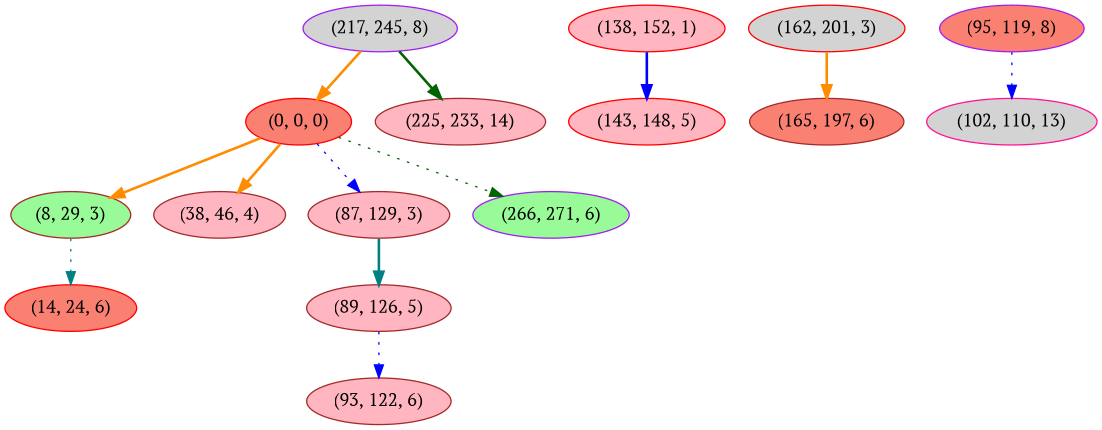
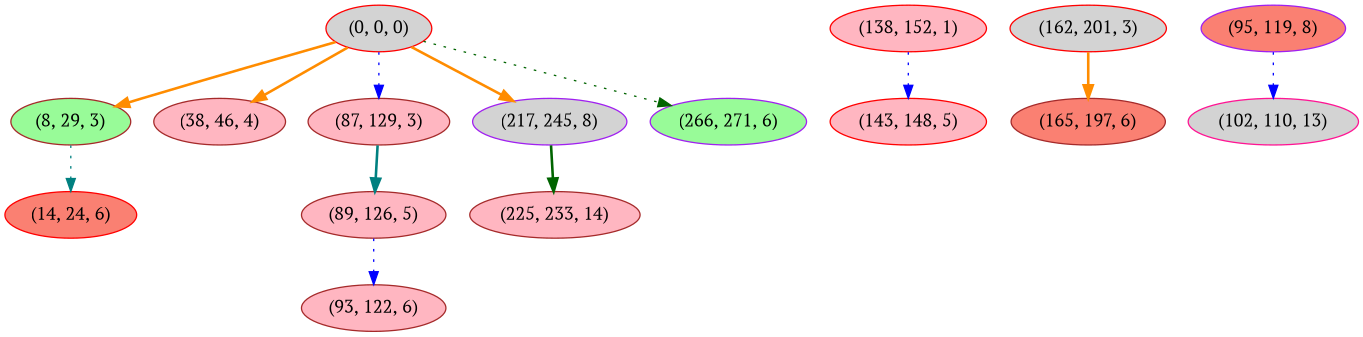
  digraph {
    fontname="PT Serif"
    node [color=brown fillcolor=lightpink fontname="PT Serif" style=filled]
    edge [color=darkorange fontname="PT Serif" style=bold]
-   "(0, 0, 0)" [color=red fillcolor=salmon]
+   "(0, 0, 0)" [color=red fillcolor=lightgrey]
    "(8, 29, 3)" [fillcolor=palegreen]
    "(38, 46, 4)"
    "(87, 129, 3)"
    "(217, 245, 8)" [color=purple fillcolor=lightgrey]
    "(266, 271, 6)" [color=purple fillcolor=palegreen]
    "(14, 24, 6)" [color=red fillcolor=salmon]
    "(89, 126, 5)"
    "(138, 152, 1)" [color=red]
    "(143, 148, 5)" [color=red]
    "(162, 201, 3)" [color=red fillcolor=lightgrey]
    "(165, 197, 6)" [fillcolor=salmon]
    "(225, 233, 14)"
    "(93, 122, 6)"
    "(95, 119, 8)" [color=purple fillcolor=salmon]
    "(102, 110, 13)" [color=deeppink fillcolor=lightgrey]
    "(0, 0, 0)" -> "(8, 29, 3)"
    "(0, 0, 0)" -> "(38, 46, 4)"
    "(0, 0, 0)" -> "(87, 129, 3)" [color=blue style=dotted]
-   "(217, 245, 8)" -> "(0, 0, 0)"
+   "(0, 0, 0)" -> "(217, 245, 8)"
    "(0, 0, 0)" -> "(266, 271, 6)" [color=darkgreen style=dotted]
    "(8, 29, 3)" -> "(14, 24, 6)" [color=teal style=dotted]
    "(87, 129, 3)" -> "(89, 126, 5)" [color=teal]
    "(217, 245, 8)" -> "(225, 233, 14)" [color=darkgreen]
    "(89, 126, 5)" -> "(93, 122, 6)" [color=blue style=dotted]
-   "(138, 152, 1)" -> "(143, 148, 5)" [color=blue]
+   "(138, 152, 1)" -> "(143, 148, 5)" [color=blue style=dotted]
    "(162, 201, 3)" -> "(165, 197, 6)"
    "(95, 119, 8)" -> "(102, 110, 13)" [color=blue style=dotted]
  }
